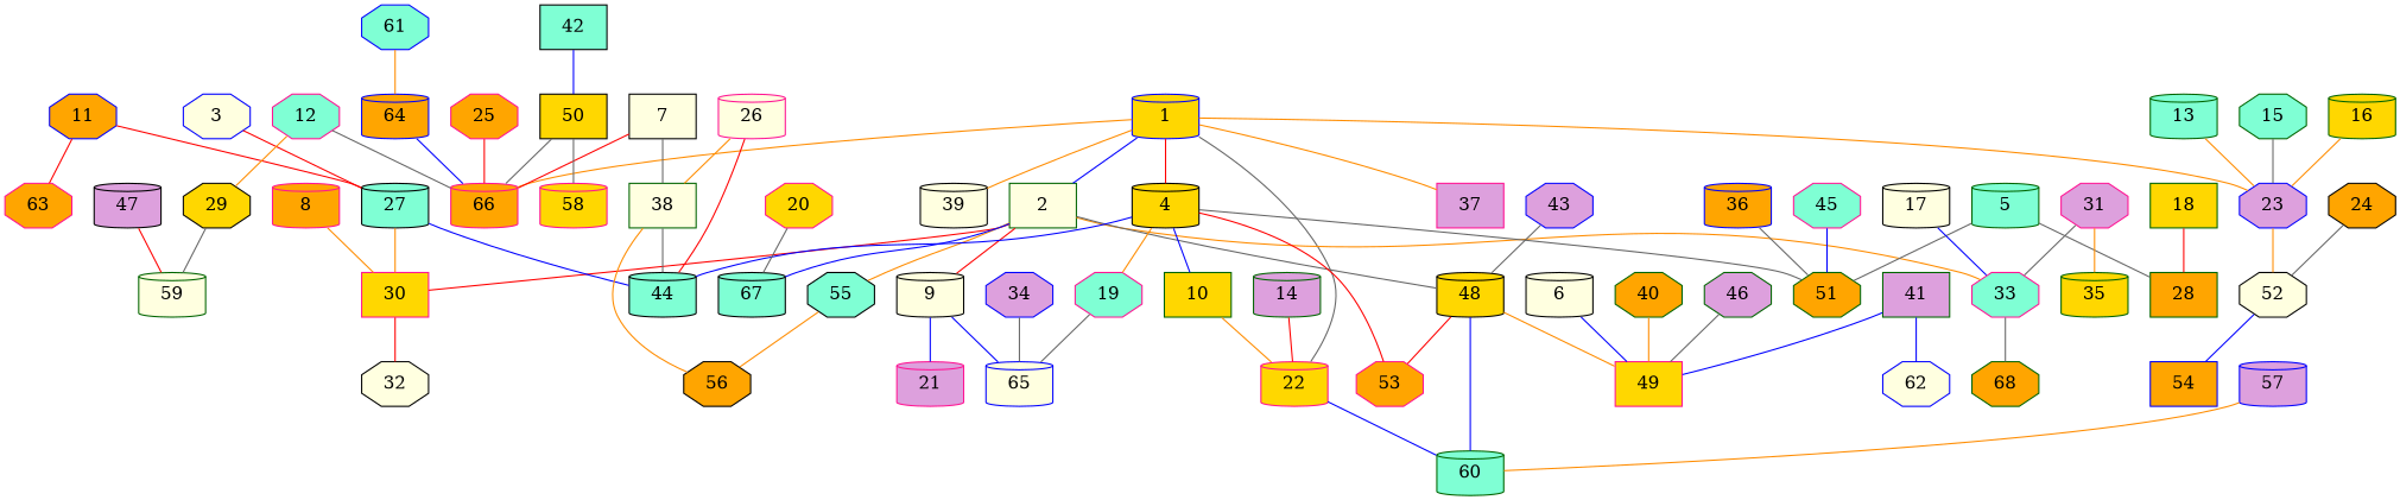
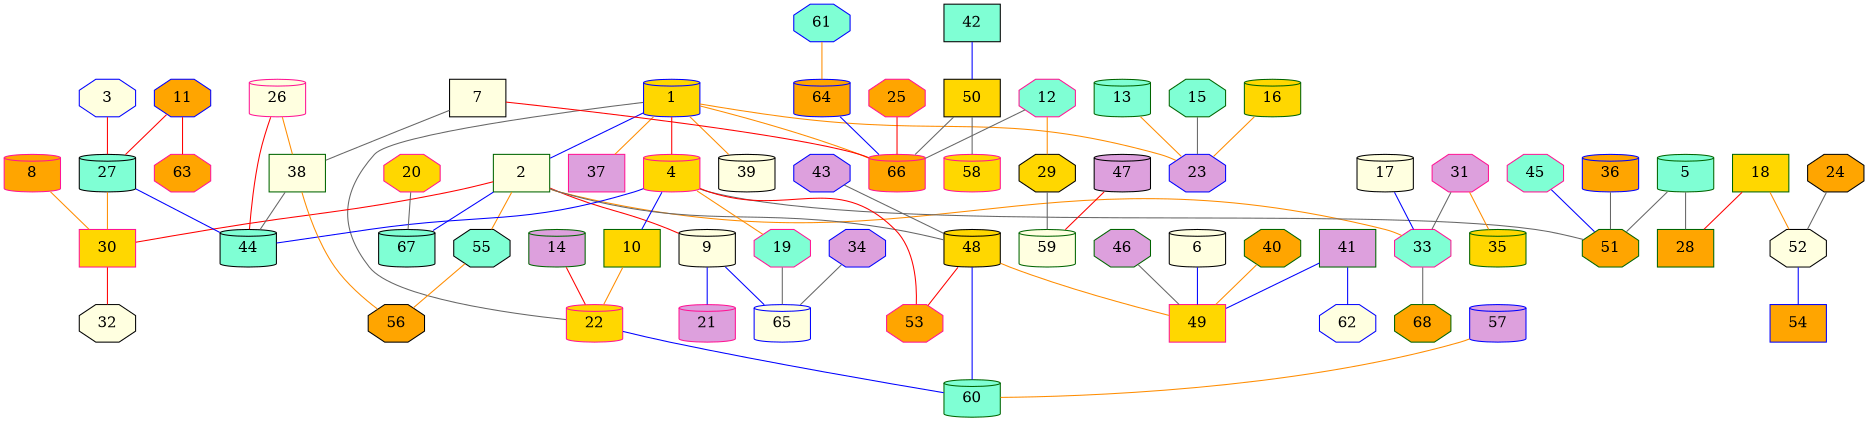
  graph {
    node [color=deeppink fillcolor=orange shape=cylinder style=filled]
    edge [color=darkorange weight=1.0]
    1 [color=blue fillcolor=gold]
    2 [color=darkgreen fillcolor=lightyellow shape=box]
-   4 [color=black fillcolor=gold]
+   4 [fillcolor=gold]
    22 [fillcolor=gold]
    23 [color=blue fillcolor=plum shape=octagon]
    37 [fillcolor=plum shape=box]
    39 [color=black fillcolor=lightyellow]
    66
    9 [color=black fillcolor=lightyellow]
    30 [fillcolor=gold shape=box]
    33 [fillcolor=aquamarine shape=octagon]
    48 [color=black fillcolor=gold]
    55 [color=black fillcolor=aquamarine shape=octagon]
    67 [color=black fillcolor=aquamarine]
    10 [color=darkgreen fillcolor=gold shape=box]
    19 [fillcolor=aquamarine shape=octagon]
    44 [color=black fillcolor=aquamarine]
    51 [color=darkgreen shape=octagon]
    53 [shape=octagon]
    60 [color=darkgreen fillcolor=aquamarine]
    52 [color=black fillcolor=lightyellow shape=octagon]
    21 [fillcolor=plum]
    65 [color=blue fillcolor=lightyellow]
    32 [color=black fillcolor=lightyellow shape=octagon]
    68 [color=darkgreen shape=octagon]
    49 [fillcolor=gold shape=box]
    56 [color=black shape=octagon]
    3 [color=blue fillcolor=lightyellow shape=octagon]
    27 [color=black fillcolor=aquamarine]
    5 [color=darkgreen fillcolor=aquamarine]
    28 [color=darkgreen shape=box]
    6 [color=black fillcolor=lightyellow]
    7 [color=black fillcolor=lightyellow shape=box]
    38 [color=darkgreen fillcolor=lightyellow shape=box]
    8
    11 [color=blue shape=octagon]
    63 [shape=octagon]
    12 [fillcolor=aquamarine shape=octagon]
    29 [color=black fillcolor=gold shape=octagon]
    59 [color=darkgreen fillcolor=lightyellow]
    13 [color=darkgreen fillcolor=aquamarine]
    14 [color=darkgreen fillcolor=plum]
    15 [color=darkgreen fillcolor=aquamarine shape=octagon]
    16 [color=darkgreen fillcolor=gold]
    17 [color=black fillcolor=lightyellow]
    18 [color=darkgreen fillcolor=gold shape=box]
    20 [fillcolor=gold shape=octagon]
    54 [color=blue shape=box]
    24 [color=black shape=octagon]
    25 [shape=octagon]
    26 [fillcolor=lightyellow]
    31 [fillcolor=plum shape=octagon]
    35 [color=darkgreen fillcolor=gold]
    34 [color=blue fillcolor=plum shape=octagon]
    36 [color=blue]
    40 [color=darkgreen shape=octagon]
    41 [color=darkgreen fillcolor=plum shape=box]
    62 [color=blue fillcolor=lightyellow shape=octagon]
    42 [color=black fillcolor=aquamarine shape=box]
    50 [color=black fillcolor=gold shape=box]
    58 [fillcolor=gold]
    43 [color=blue fillcolor=plum shape=octagon]
    45 [fillcolor=aquamarine shape=octagon]
    46 [color=darkgreen fillcolor=plum shape=octagon]
    47 [color=black fillcolor=plum]
    57 [color=blue fillcolor=plum]
    61 [color=blue fillcolor=aquamarine shape=octagon]
    64 [color=blue]
    1 -- 2 [color=blue]
    1 -- 4 [color=red]
    1 -- 22 [color=gray40]
    1 -- 23
    1 -- 37
    1 -- 39
    1 -- 66
    2 -- 9 [color=red]
    2 -- 30 [color=red]
    2 -- 33
    2 -- 48 [color=gray40]
    2 -- 55
    2 -- 67 [color=blue]
    4 -- 10 [color=blue]
    4 -- 19 [weight=2.0]
    4 -- 44 [color=blue]
    4 -- 51 [color=gray40]
    4 -- 53 [color=red]
    22 -- 60 [color=blue]
-   23 -- 52
+   18 -- 52
    9 -- 21 [color=blue]
    9 -- 65 [color=blue]
    30 -- 32 [color=red]
    33 -- 68 [color=gray40]
    48 -- 53 [color=red]
    48 -- 60 [color=blue]
    48 -- 49
    55 -- 56
    10 -- 22
    19 -- 65 [color=gray40]
    52 -- 54 [color=blue]
    3 -- 27 [color=red]
    27 -- 30
    27 -- 44 [color=blue]
    5 -- 51 [color=gray40]
    5 -- 28 [color=gray40]
    6 -- 49 [color=blue]
    7 -- 66 [color=red]
    7 -- 38 [color=gray40]
    38 -- 44 [color=gray40]
    38 -- 56
    8 -- 30
    11 -- 27 [color=red]
    11 -- 63 [color=red]
    12 -- 66 [color=gray40]
    12 -- 29
    29 -- 59 [color=gray40]
    13 -- 23
    14 -- 22 [color=red]
    15 -- 23 [color=gray40]
    16 -- 23
    17 -- 33 [color=blue]
    18 -- 28 [color=red]
    20 -- 67 [color=gray40]
    24 -- 52 [color=gray40]
    25 -- 66 [color=red]
    26 -- 44 [color=red]
    26 -- 38
    31 -- 33 [color=gray40]
    31 -- 35
    34 -- 65 [color=gray40]
    36 -- 51 [color=gray40]
    40 -- 49
    41 -- 49 [color=blue]
    41 -- 62 [color=blue]
    42 -- 50 [color=blue]
    50 -- 66 [color=gray40]
    50 -- 58 [color=gray40]
    43 -- 48 [color=gray40]
    45 -- 51 [color=blue]
    46 -- 49 [color=gray40]
    47 -- 59 [color=red]
    57 -- 60
    61 -- 64
    64 -- 66 [color=blue]
  }
